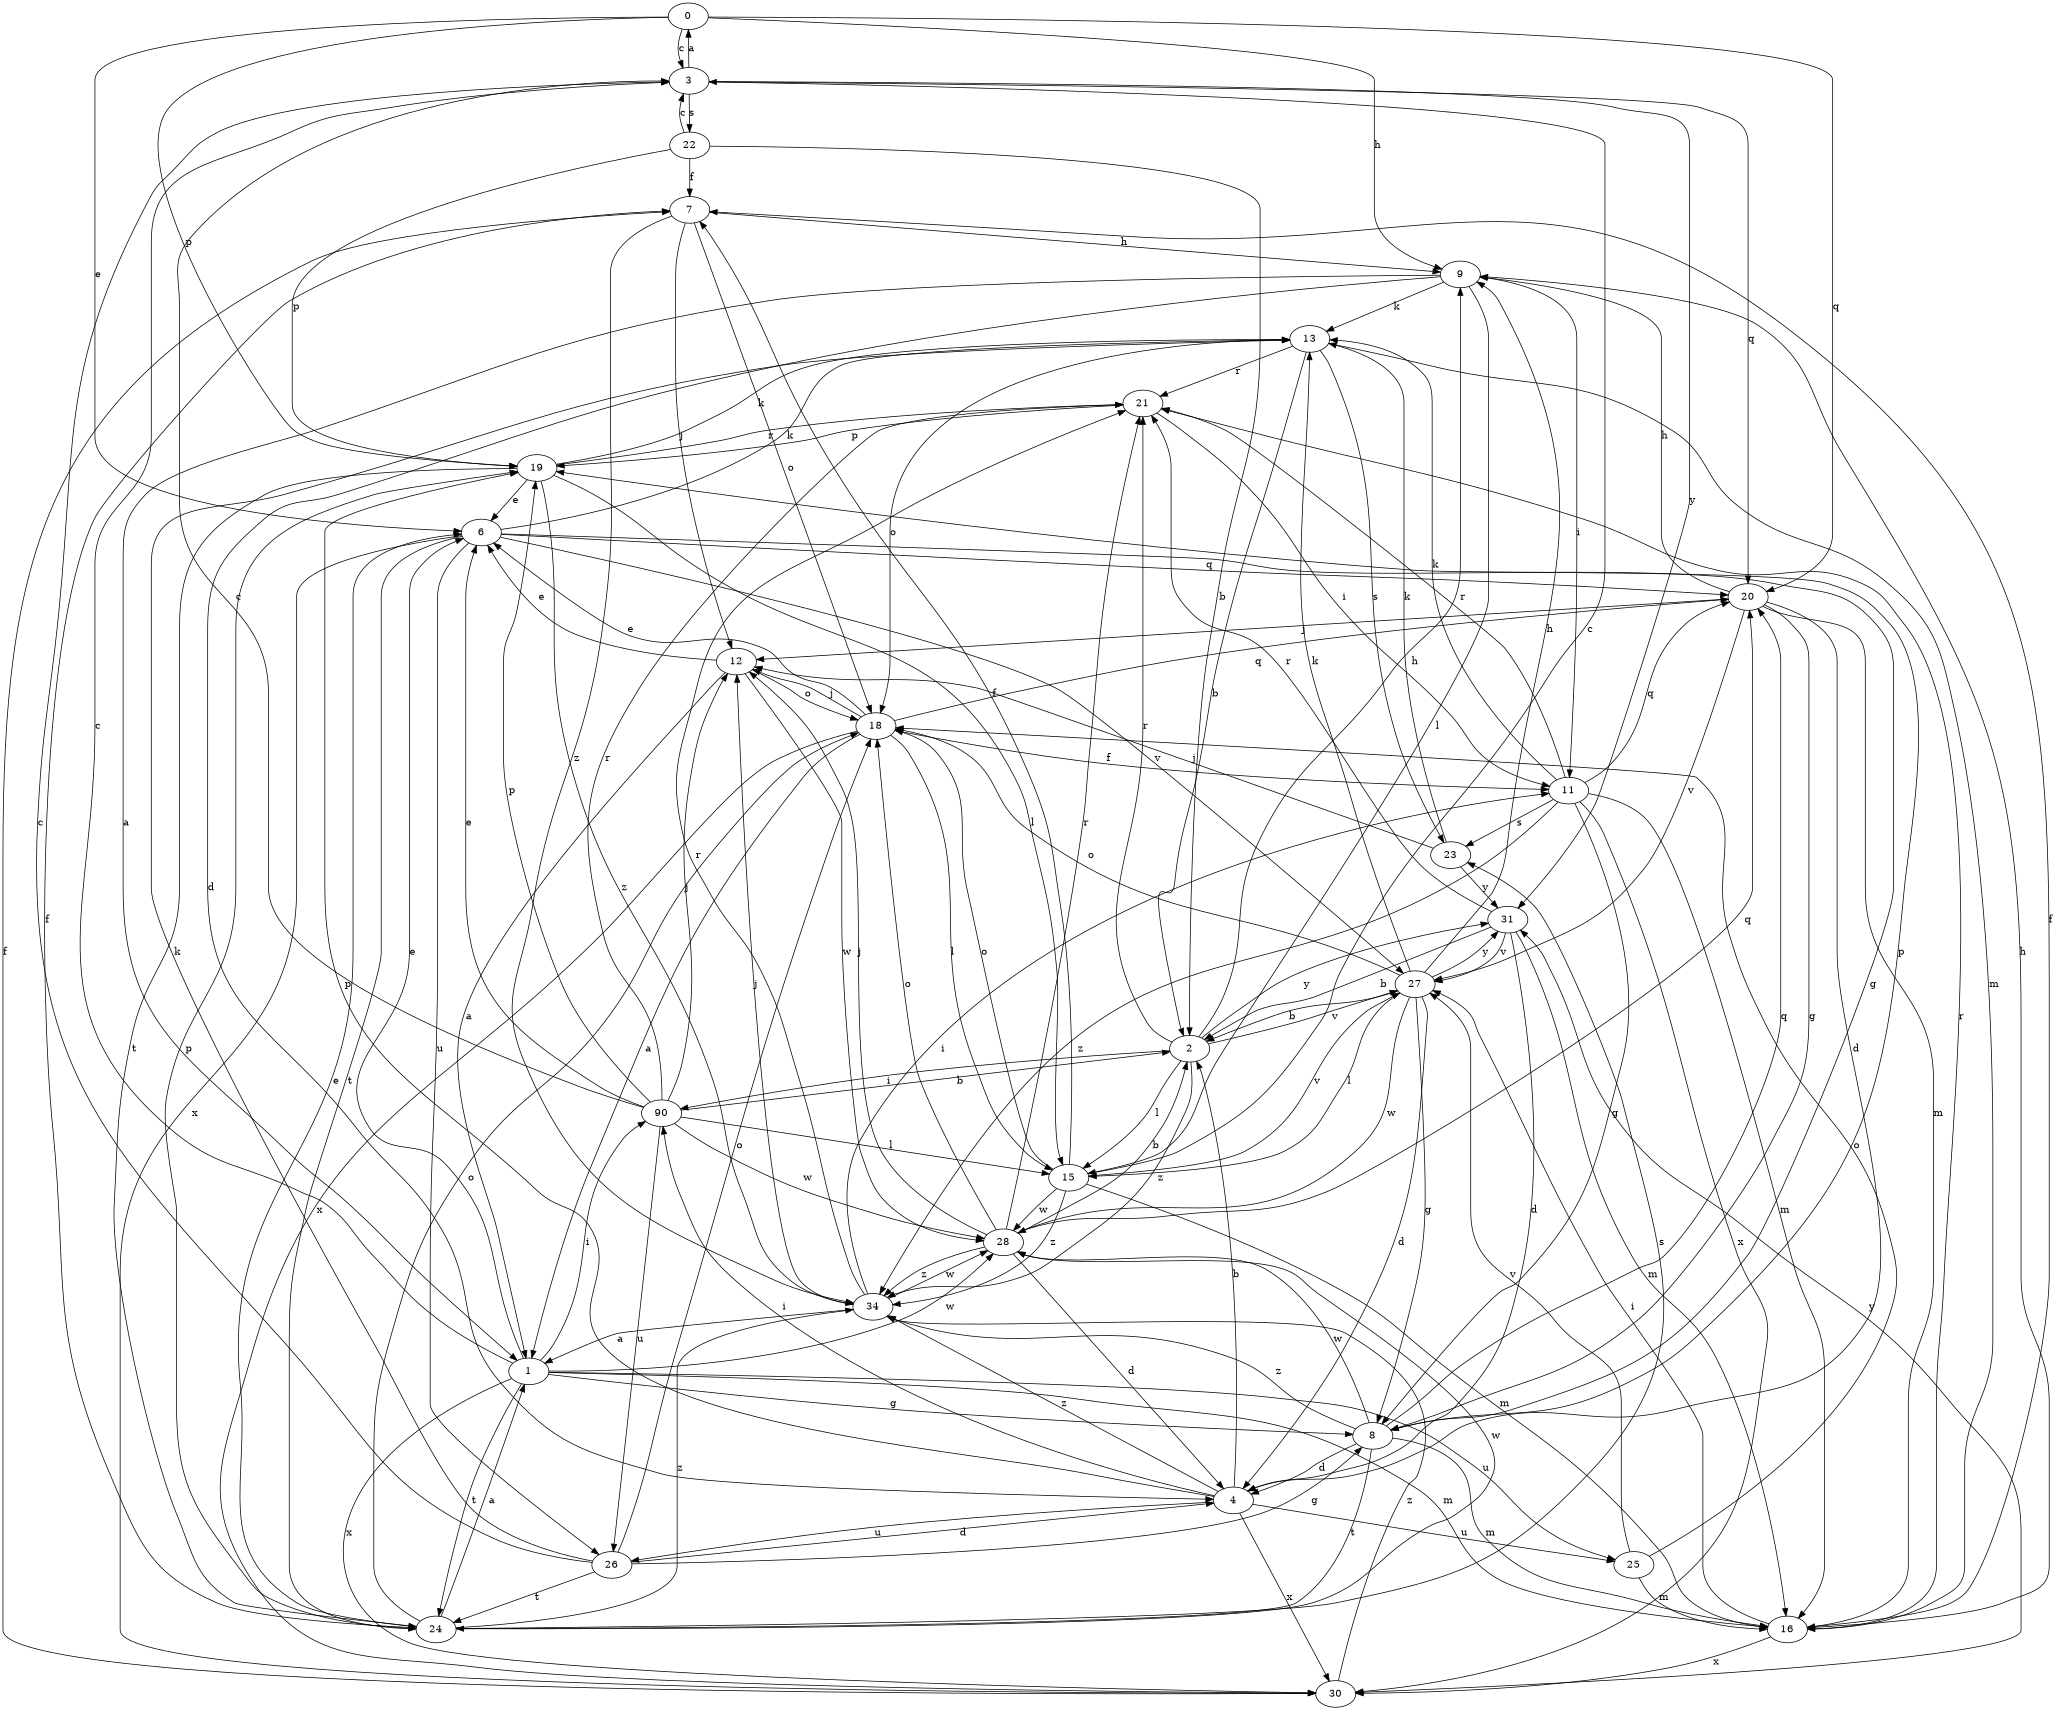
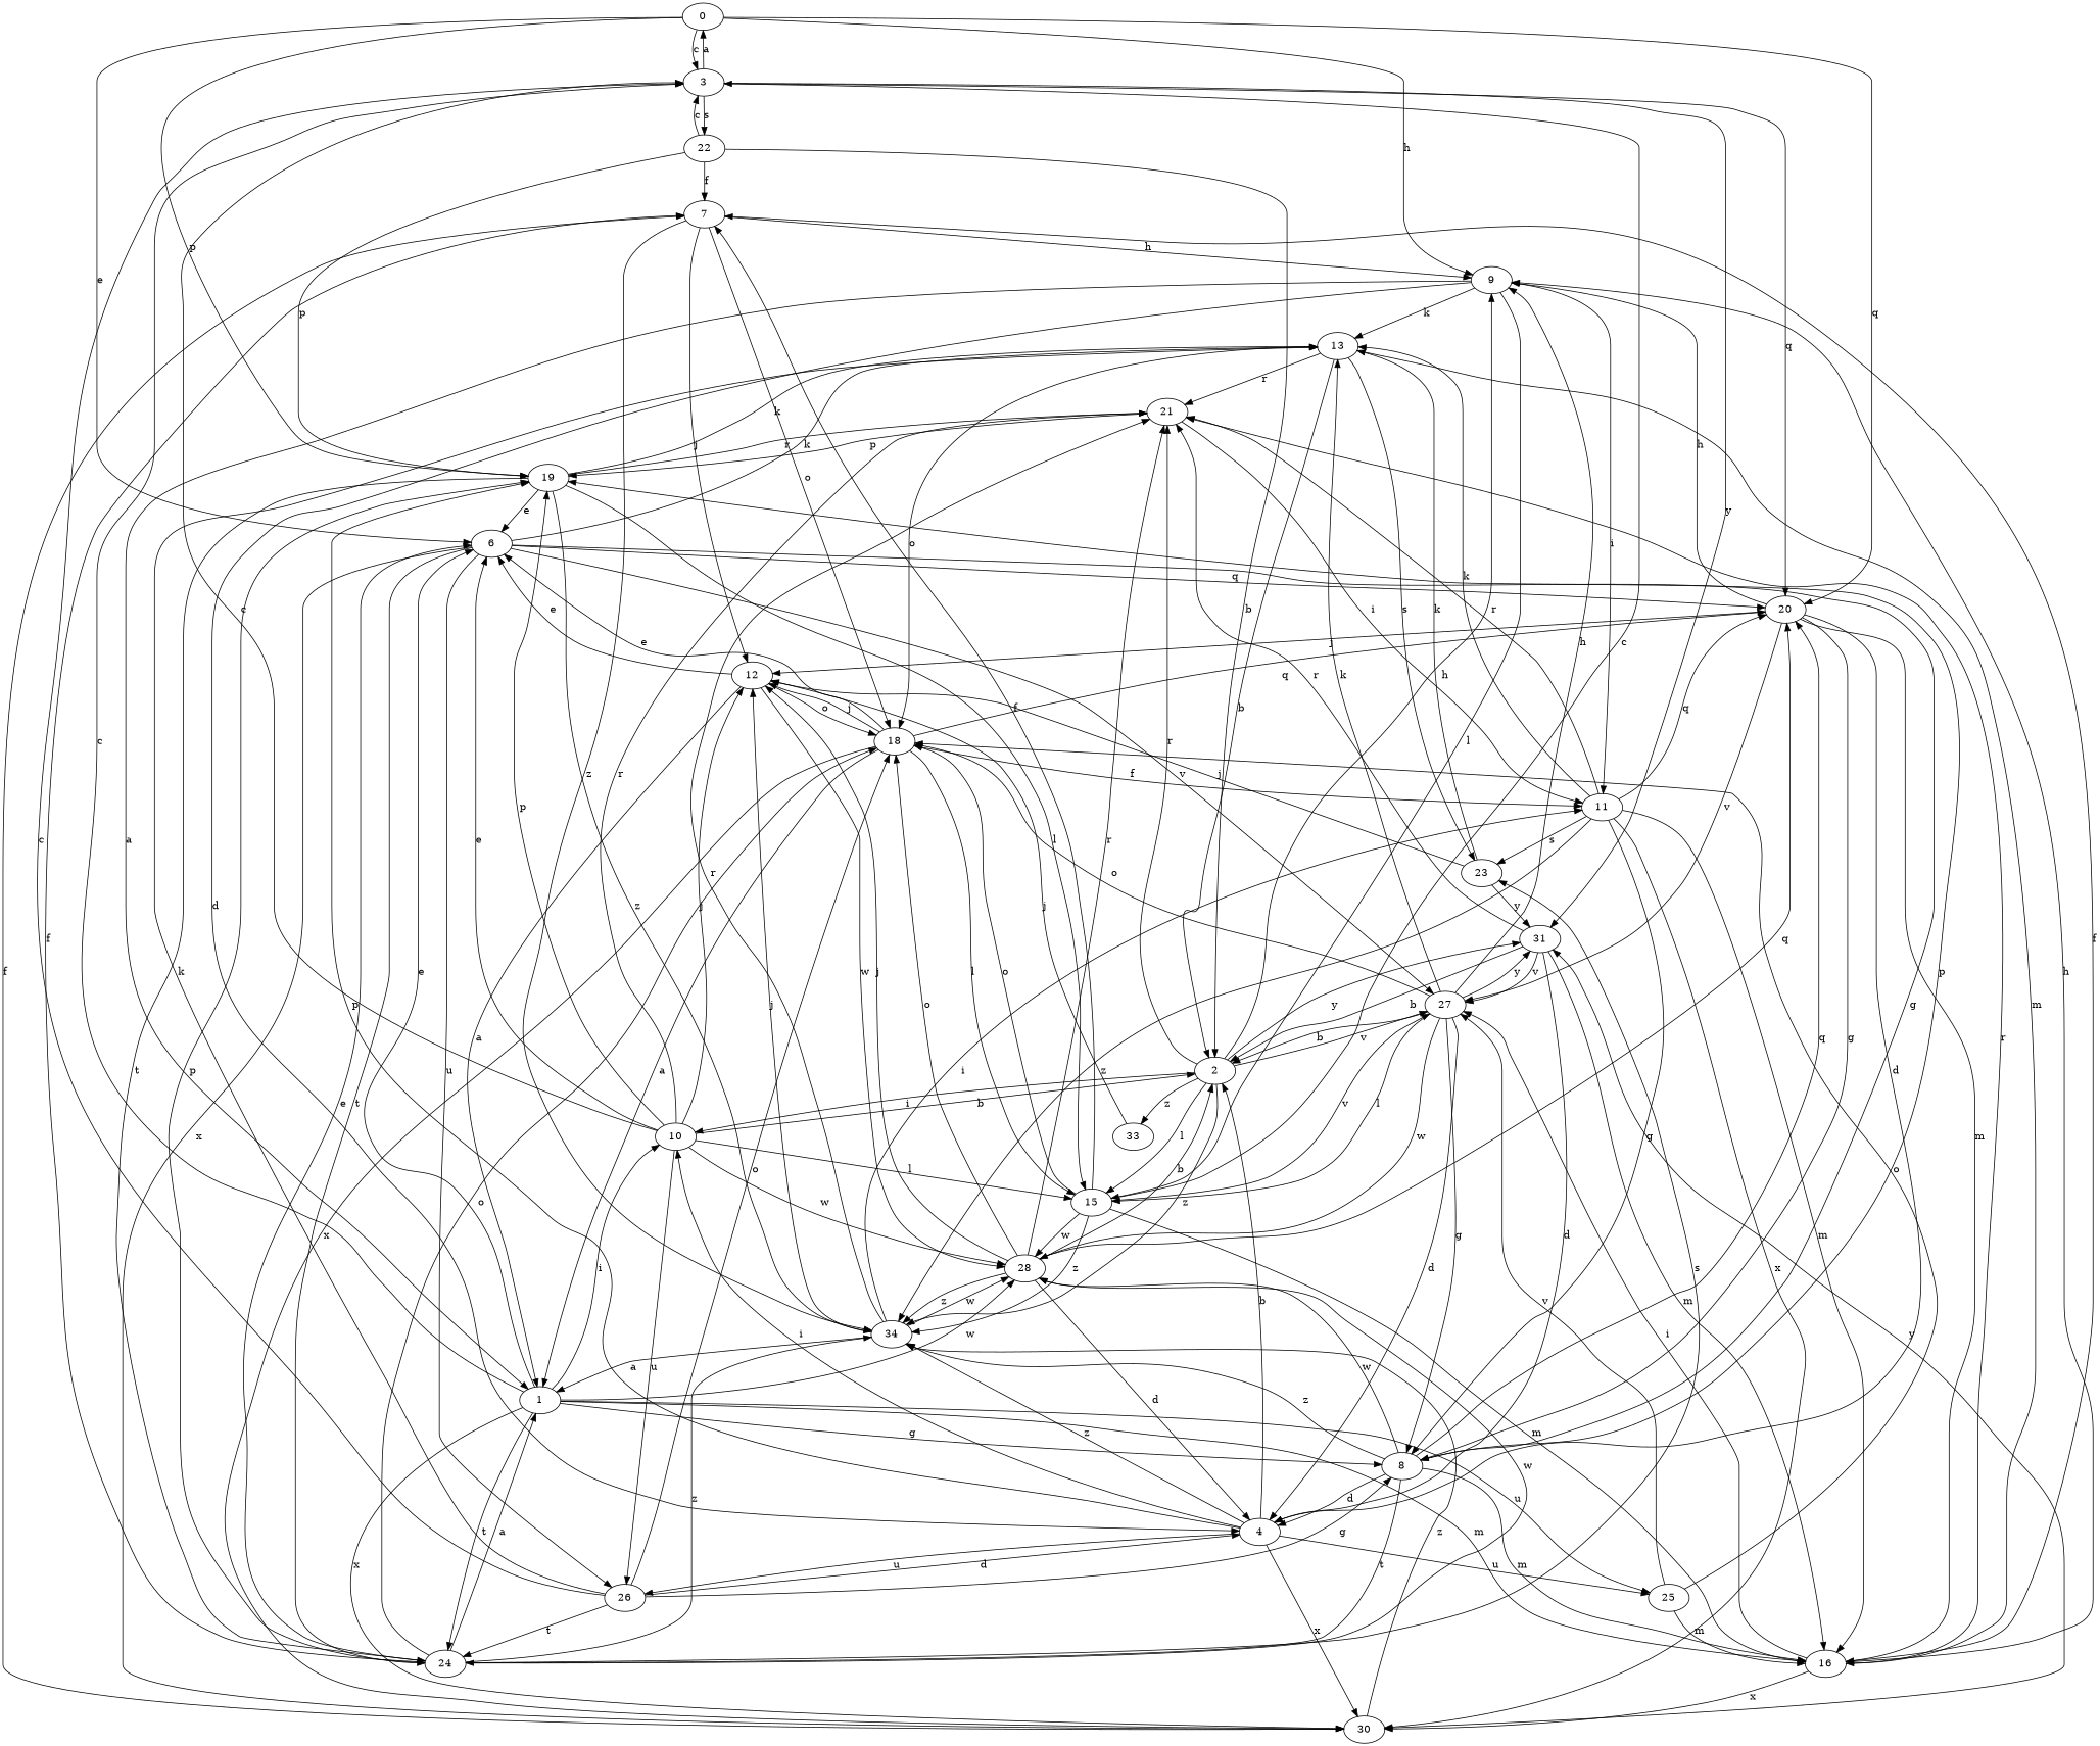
  strict digraph {
    0
    3
    6
    9
    19
    20
    31
    22
    8
    24
    30
    27
    26
    13
    1
    15
    4
    11
    21
    34
    16
    12
-   10 [label=90]
+   10
    25
    28
    2
    7
    18
    23
+   33
    0 -> 3 [label=c]
    0 -> 6 [label=e]
    0 -> 9 [label=h]
    0 -> 19 [label=p]
    0 -> 20 [label=q]
    3 -> 0 [label=a]
    3 -> 20 [label=q]
    3 -> 31 [label=y]
    3 -> 22 [label=s]
    6 -> 20 [label=q]
    6 -> 8 [label=g]
    6 -> 24 [label=t]
    6 -> 30 [label=x]
    6 -> 27 [label=v]
    6 -> 26 [label=u]
    6 -> 13 [label=k]
    9 -> 13 [label=k]
    9 -> 1 [label=a]
    9 -> 15 [label=l]
    9 -> 4 [label=d]
    9 -> 11 [label=i]
    19 -> 6 [label=e]
    19 -> 24 [label=t]
    19 -> 13 [label=k]
    19 -> 15 [label=l]
    19 -> 21 [label=r]
    19 -> 34 [label=z]
    20 -> 9 [label=h]
    20 -> 8 [label=g]
    20 -> 27 [label=v]
    20 -> 4 [label=d]
    20 -> 16 [label=m]
    20 -> 12 [label=j]
    31 -> 27 [label=v]
    31 -> 4 [label=d]
    31 -> 21 [label=r]
    31 -> 16 [label=m]
    31 -> 2 [label=b]
    22 -> 3 [label=c]
    22 -> 19 [label=p]
    22 -> 2 [label=b]
    22 -> 7 [label=f]
    8 -> 19 [label=p]
    8 -> 20 [label=q]
    8 -> 24 [label=t]
    8 -> 4 [label=d]
    8 -> 34 [label=z]
    8 -> 16 [label=m]
    8 -> 28 [label=w]
    24 -> 6 [label=e]
    24 -> 19 [label=p]
    24 -> 1 [label=a]
    24 -> 34 [label=z]
    24 -> 28 [label=w]
    24 -> 7 [label=f]
    24 -> 18 [label=o]
    24 -> 23 [label=s]
    30 -> 31 [label=y]
    30 -> 34 [label=z]
    30 -> 7 [label=f]
    27 -> 9 [label=h]
    27 -> 31 [label=y]
    27 -> 8 [label=g]
    27 -> 13 [label=k]
    27 -> 15 [label=l]
    27 -> 4 [label=d]
    27 -> 28 [label=w]
    27 -> 2 [label=b]
    27 -> 18 [label=o]
    26 -> 3 [label=c]
    26 -> 8 [label=g]
    26 -> 24 [label=t]
    26 -> 13 [label=k]
    26 -> 4 [label=d]
    26 -> 18 [label=o]
    13 -> 21 [label=r]
    13 -> 16 [label=m]
    13 -> 2 [label=b]
    13 -> 18 [label=o]
    13 -> 23 [label=s]
    1 -> 3 [label=c]
    1 -> 6 [label=e]
    1 -> 8 [label=g]
    1 -> 24 [label=t]
    1 -> 30 [label=x]
    1 -> 16 [label=m]
    1 -> 10 [label=i]
    1 -> 25 [label=u]
    1 -> 28 [label=w]
    15 -> 3 [label=c]
    15 -> 27 [label=v]
    15 -> 34 [label=z]
    15 -> 16 [label=m]
    15 -> 28 [label=w]
    15 -> 7 [label=f]
    15 -> 18 [label=o]
    4 -> 19 [label=p]
    4 -> 30 [label=x]
    4 -> 26 [label=u]
    4 -> 34 [label=z]
    4 -> 10 [label=i]
    4 -> 25 [label=u]
    4 -> 2 [label=b]
    11 -> 20 [label=q]
    11 -> 8 [label=g]
    11 -> 30 [label=x]
    11 -> 13 [label=k]
    11 -> 21 [label=r]
    11 -> 34 [label=z]
    11 -> 16 [label=m]
    11 -> 23 [label=s]
    21 -> 19 [label=p]
    21 -> 11 [label=i]
    34 -> 1 [label=a]
    34 -> 11 [label=i]
    34 -> 21 [label=r]
    34 -> 12 [label=j]
    34 -> 28 [label=w]
    16 -> 9 [label=h]
    16 -> 30 [label=x]
    16 -> 27 [label=i]
    16 -> 21 [label=r]
    16 -> 7 [label=f]
    12 -> 6 [label=e]
    12 -> 1 [label=a]
    12 -> 28 [label=w]
    12 -> 18 [label=o]
    10 -> 3 [label=c]
    10 -> 6 [label=e]
    10 -> 19 [label=p]
    10 -> 26 [label=u]
    10 -> 15 [label=l]
    10 -> 21 [label=r]
    10 -> 12 [label=j]
    10 -> 28 [label=w]
    10 -> 2 [label=b]
    25 -> 27 [label=v]
    25 -> 16 [label=m]
    25 -> 18 [label=o]
    28 -> 20 [label=q]
    28 -> 4 [label=d]
    28 -> 21 [label=r]
    28 -> 34 [label=z]
    28 -> 12 [label=j]
    28 -> 2 [label=b]
    28 -> 18 [label=o]
    2 -> 9 [label=h]
    2 -> 31 [label=y]
    2 -> 27 [label=v]
    2 -> 15 [label=l]
    2 -> 21 [label=r]
    2 -> 34 [label=z]
    2 -> 10 [label=i]
+   2 -> 33 [label=z]
    7 -> 9 [label=h]
    7 -> 34 [label=z]
    7 -> 12 [label=j]
    7 -> 18 [label=o]
    18 -> 6 [label=e]
    18 -> 20 [label=q]
    18 -> 30 [label=x]
    18 -> 1 [label=a]
    18 -> 15 [label=l]
    18 -> 11 [label=f]
    18 -> 12 [label=j]
    23 -> 31 [label=y]
    23 -> 13 [label=k]
    23 -> 12 [label=j]
+   33 -> 12 [label=j]
  }
